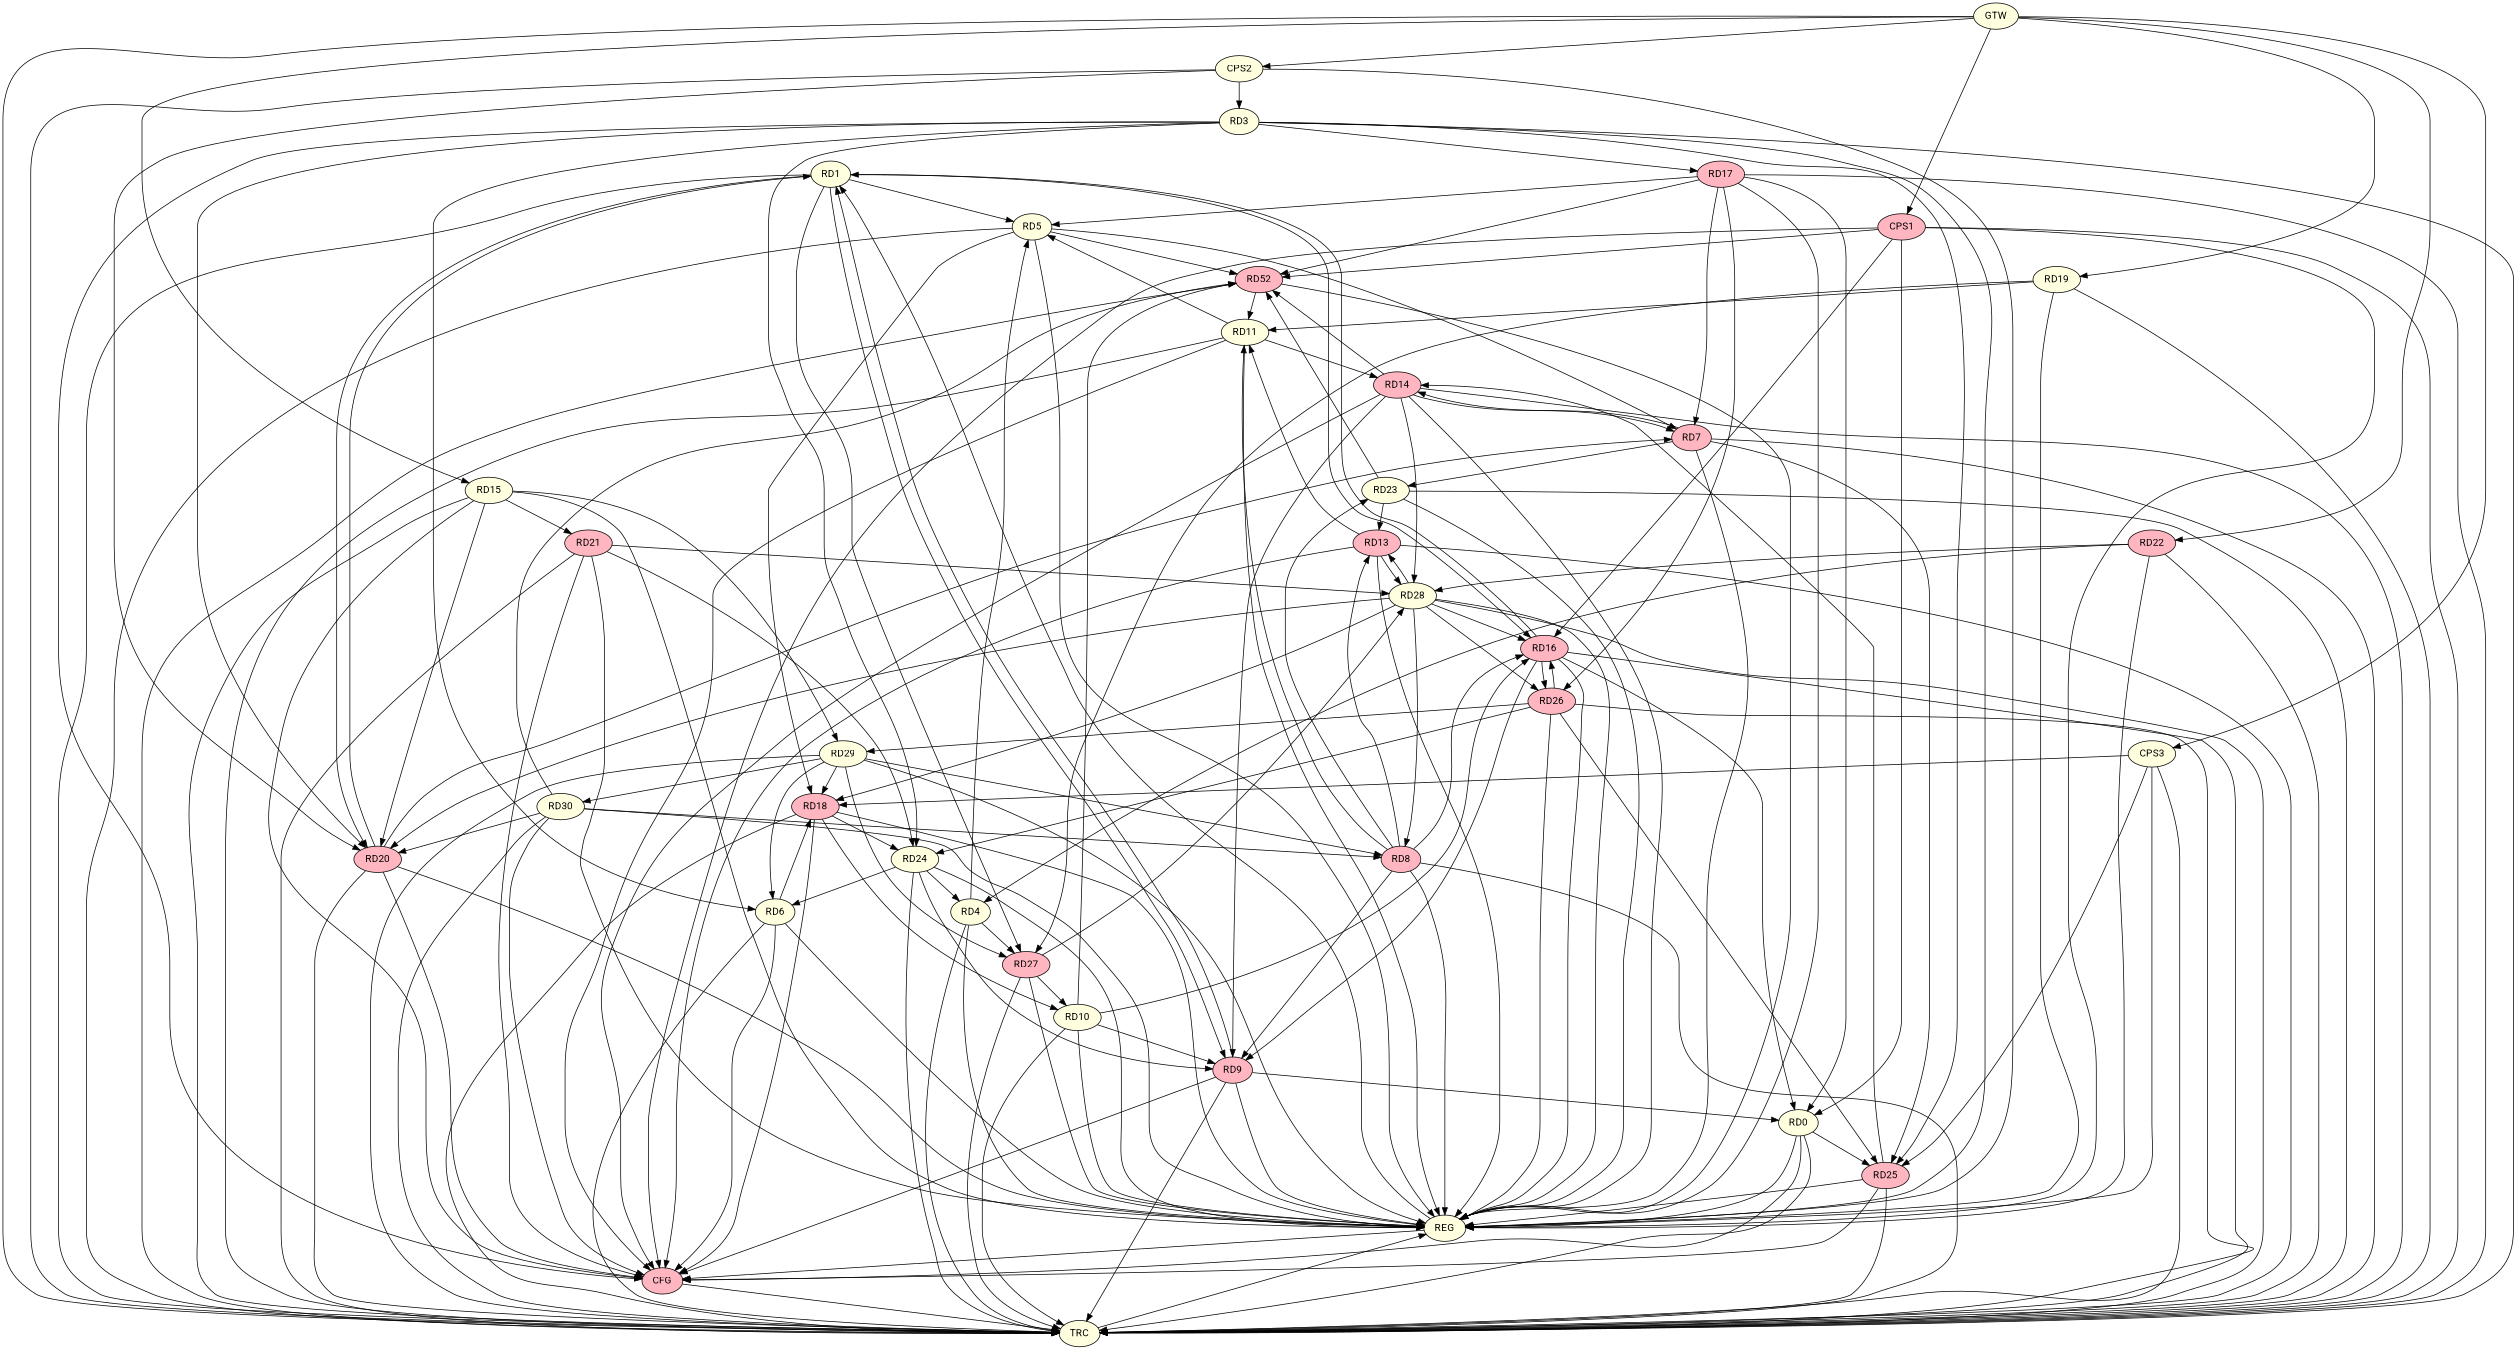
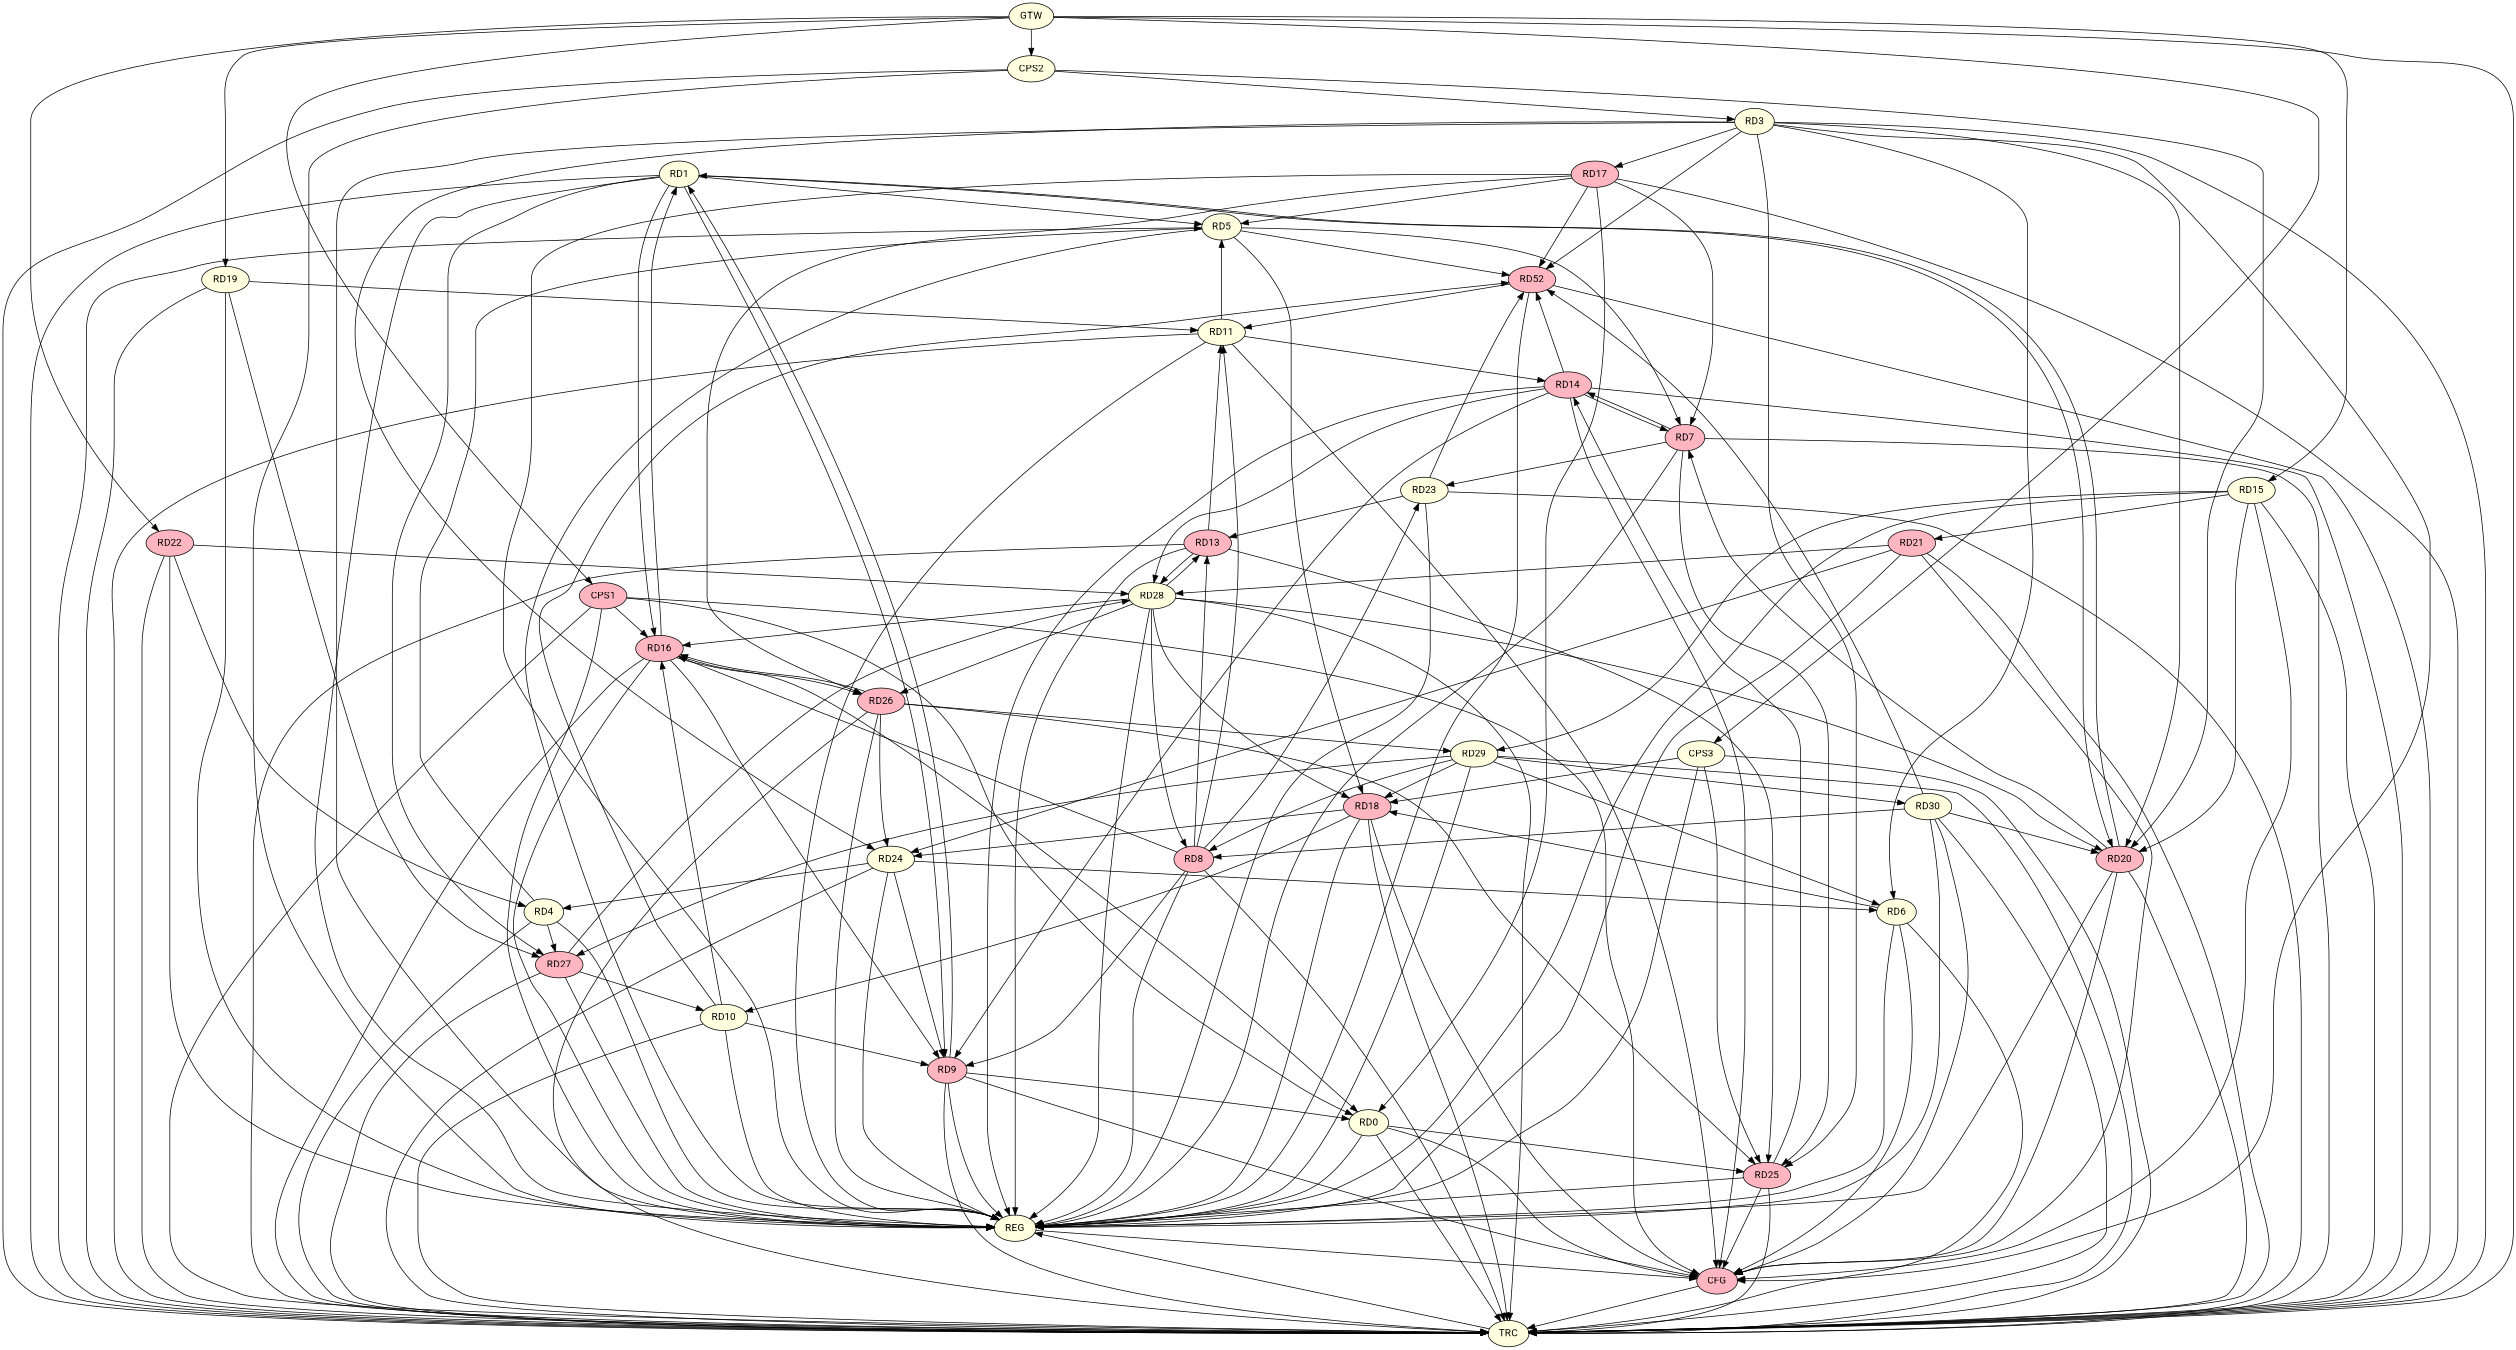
  strict digraph {
    fontname=Roboto
    node [fillcolor=lightyellow fontname=Roboto style=filled]
    edge [fontname=Roboto]
    n1 [label=RD1]
    n2 [label=RD5]
    n3 [fillcolor=lightpink label=RD9]
    n4 [fillcolor=lightpink label=RD16]
    n5 [fillcolor=lightpink label=RD20]
    n6 [fillcolor=lightpink label=RD27]
    n7 [label=REG]
    n8 [label=TRC]
    n9 [fillcolor=lightpink label=RD52]
    n10 [fillcolor=lightpink label=RD7]
    n11 [fillcolor=lightpink label=RD18]
    n12 [label=RD0]
    n13 [fillcolor=lightpink label=CFG]
    n14 [fillcolor=lightpink label=RD26]
    n15 [label=RD10]
    n16 [label=RD28]
    n17 [fillcolor=lightpink label=RD25]
    n18 [fillcolor=lightpink label=RD14]
    n19 [label=RD3]
    n20 [label=RD6]
    n21 [fillcolor=lightpink label=RD17]
    n22 [label=RD24]
    n23 [label=RD11]
    n24 [label=RD4]
    n25 [label=RD23]
    n26 [fillcolor=lightpink label=RD13]
    n27 [fillcolor=lightpink label=RD8]
    n28 [label=RD15]
    n29 [fillcolor=lightpink label=RD21]
    n30 [label=RD29]
    n31 [label=RD30]
    n32 [label=RD19]
    n33 [fillcolor=lightpink label=RD22]
    n34 [fillcolor=lightpink label=CPS1]
    n35 [label=CPS2]
    n36 [label=CPS3]
    n37 [label=GTW]
    n1 -> n2
    n1 -> n3
    n1 -> n4
    n1 -> n5
    n1 -> n6
-   n7 -> n1
+   n1 -> n7
    n1 -> n8
    n2 -> n7
    n2 -> n8
    n2 -> n9
    n2 -> n10
    n2 -> n11
    n3 -> n1
    n3 -> n7
    n3 -> n8
    n3 -> n12
    n3 -> n13
    n4 -> n1
    n4 -> n3
    n4 -> n7
    n4 -> n8
    n4 -> n12
    n4 -> n14
    n5 -> n1
    n5 -> n7
    n5 -> n8
    n5 -> n10
    n5 -> n13
    n6 -> n7
    n6 -> n8
    n6 -> n15
    n6 -> n16
    n7 -> n13
    n8 -> n7
    n9 -> n7
    n9 -> n8
    n9 -> n23
    n10 -> n7
    n10 -> n8
    n10 -> n17
    n10 -> n18
    n10 -> n25
    n11 -> n7
    n11 -> n8
    n11 -> n13
    n11 -> n15
    n11 -> n22
    n12 -> n7
    n12 -> n8
    n12 -> n13
    n12 -> n17
    n13 -> n8
    n14 -> n4
    n14 -> n7
    n14 -> n8
    n14 -> n17
    n14 -> n22
    n14 -> n30
    n15 -> n3
    n15 -> n4
    n15 -> n7
    n15 -> n8
    n15 -> n9
    n16 -> n4
    n16 -> n5
    n16 -> n7
    n16 -> n8
    n16 -> n11
    n16 -> n14
    n16 -> n26
    n16 -> n27
    n17 -> n7
    n17 -> n8
    n17 -> n13
    n17 -> n18
    n18 -> n3
    n18 -> n7
    n18 -> n8
    n18 -> n9
    n18 -> n10
    n18 -> n13
    n18 -> n16
    n19 -> n5
    n19 -> n7
    n19 -> n8
-   n34 -> n9
+   n19 -> n9
    n19 -> n13
    n19 -> n17
    n19 -> n20
    n19 -> n21
    n19 -> n22
    n20 -> n7
    n20 -> n8
    n20 -> n11
    n20 -> n13
    n21 -> n2
    n21 -> n7
    n21 -> n8
    n21 -> n9
    n21 -> n10
    n21 -> n12
    n21 -> n14
    n22 -> n3
    n22 -> n7
    n22 -> n8
    n22 -> n20
    n22 -> n24
    n23 -> n2
    n23 -> n7
    n23 -> n8
    n23 -> n13
    n23 -> n18
    n24 -> n2
    n24 -> n6
    n24 -> n7
    n24 -> n8
    n25 -> n7
    n25 -> n8
    n25 -> n9
    n25 -> n26
    n26 -> n7
    n26 -> n8
-   n26 -> n13
+   n26 -> n17
    n26 -> n16
    n26 -> n23
    n27 -> n3
    n27 -> n4
    n27 -> n7
    n27 -> n8
    n27 -> n23
    n27 -> n25
    n27 -> n26
    n28 -> n5
    n28 -> n7
    n28 -> n8
    n28 -> n13
    n28 -> n29
    n28 -> n30
    n29 -> n7
    n29 -> n8
    n29 -> n13
    n29 -> n16
    n29 -> n22
    n30 -> n6
    n30 -> n7
    n30 -> n8
    n30 -> n11
    n30 -> n20
    n30 -> n27
    n30 -> n31
    n31 -> n5
    n31 -> n7
    n31 -> n8
    n31 -> n9
    n31 -> n13
    n31 -> n27
    n32 -> n6
    n32 -> n7
    n32 -> n8
    n32 -> n23
    n33 -> n7
    n33 -> n8
    n33 -> n16
    n33 -> n24
    n34 -> n4
    n34 -> n7
    n34 -> n8
    n34 -> n12
    n34 -> n13
    n35 -> n5
    n35 -> n7
    n35 -> n8
    n35 -> n19
    n36 -> n7
    n36 -> n8
    n36 -> n11
    n36 -> n17
    n37 -> n8
    n37 -> n28
    n37 -> n32
    n37 -> n33
    n37 -> n34
    n37 -> n35
    n37 -> n36
  }
